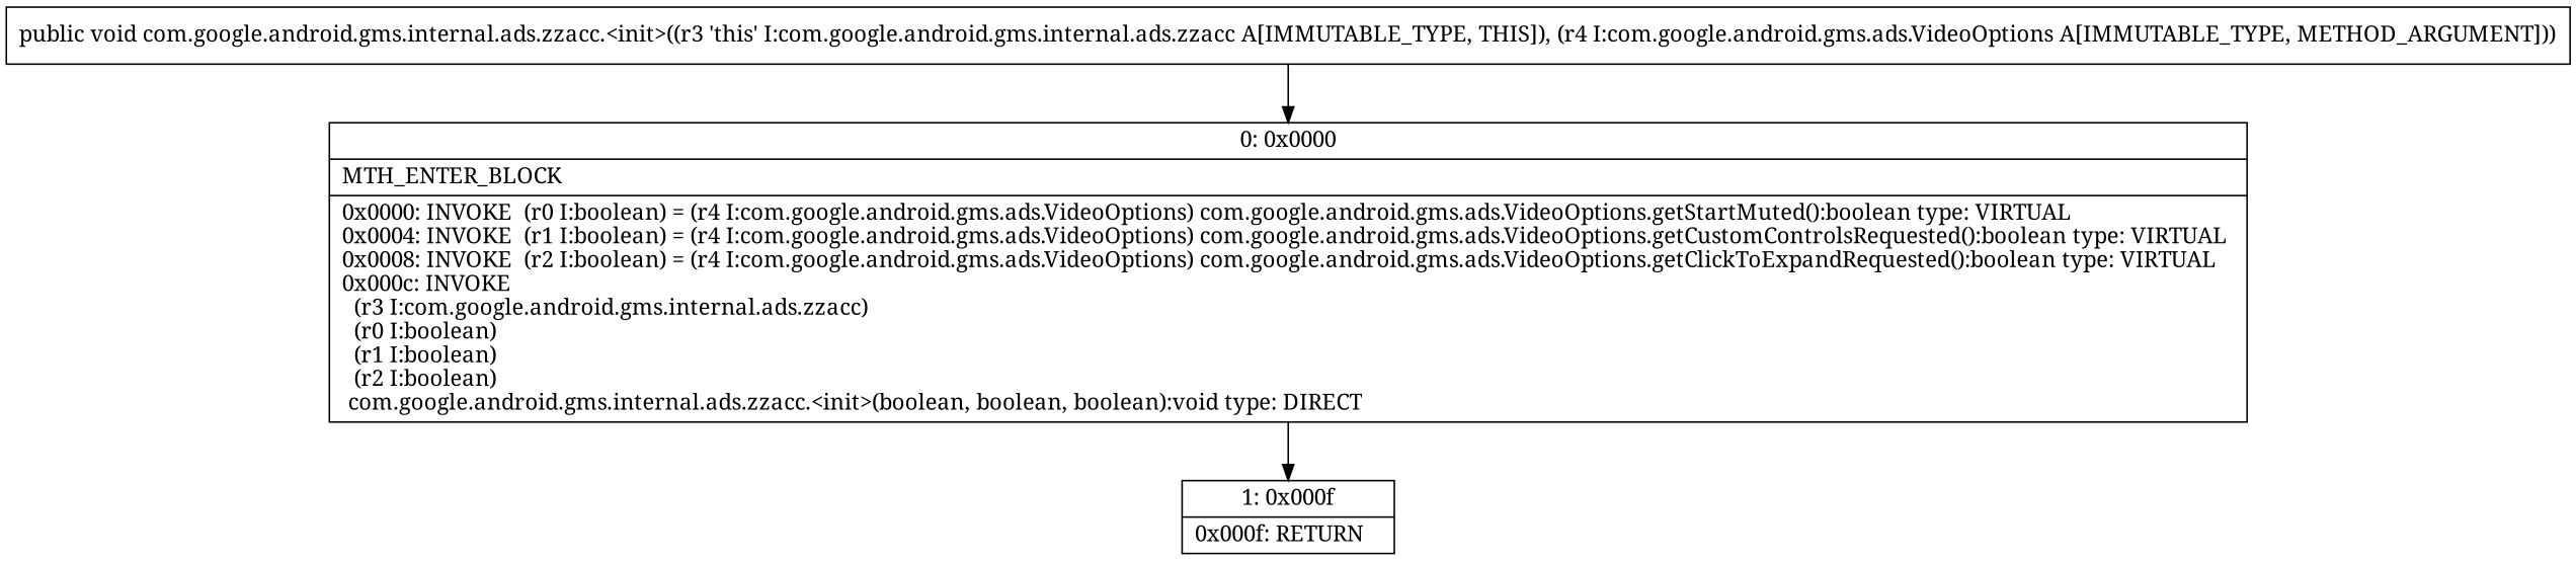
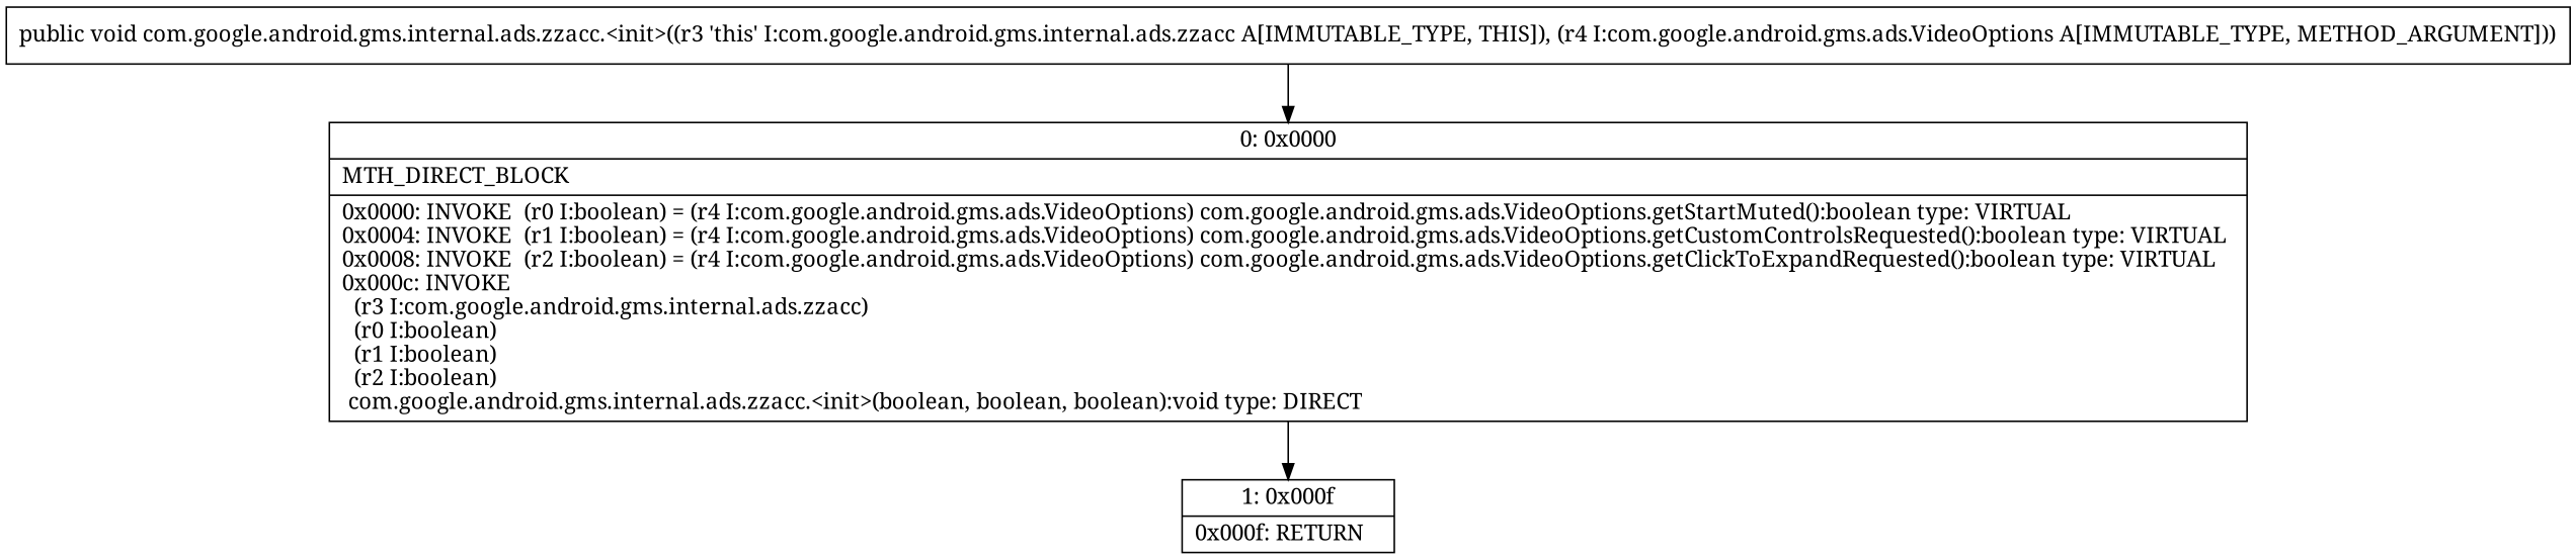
  digraph {
    fontname="Noto Serif"
    node [shape=record fontname="Noto Serif"]
    edge [fontname="Noto Serif"]
-   n1 [label="{0\:\ 0x0000|MTH_ENTER_BLOCK\l|0x0000: INVOKE  (r0 I:boolean) = (r4 I:com.google.android.gms.ads.VideoOptions) com.google.android.gms.ads.VideoOptions.getStartMuted():boolean type: VIRTUAL \l0x0004: INVOKE  (r1 I:boolean) = (r4 I:com.google.android.gms.ads.VideoOptions) com.google.android.gms.ads.VideoOptions.getCustomControlsRequested():boolean type: VIRTUAL \l0x0008: INVOKE  (r2 I:boolean) = (r4 I:com.google.android.gms.ads.VideoOptions) com.google.android.gms.ads.VideoOptions.getClickToExpandRequested():boolean type: VIRTUAL \l0x000c: INVOKE  \l  (r3 I:com.google.android.gms.internal.ads.zzacc)\l  (r0 I:boolean)\l  (r1 I:boolean)\l  (r2 I:boolean)\l com.google.android.gms.internal.ads.zzacc.\<init\>(boolean, boolean, boolean):void type: DIRECT \l}"]
+   n1 [label="{0\:\ 0x0000|MTH_DIRECT_BLOCK\l|0x0000: INVOKE  (r0 I:boolean) = (r4 I:com.google.android.gms.ads.VideoOptions) com.google.android.gms.ads.VideoOptions.getStartMuted():boolean type: VIRTUAL \l0x0004: INVOKE  (r1 I:boolean) = (r4 I:com.google.android.gms.ads.VideoOptions) com.google.android.gms.ads.VideoOptions.getCustomControlsRequested():boolean type: VIRTUAL \l0x0008: INVOKE  (r2 I:boolean) = (r4 I:com.google.android.gms.ads.VideoOptions) com.google.android.gms.ads.VideoOptions.getClickToExpandRequested():boolean type: VIRTUAL \l0x000c: INVOKE  \l  (r3 I:com.google.android.gms.internal.ads.zzacc)\l  (r0 I:boolean)\l  (r1 I:boolean)\l  (r2 I:boolean)\l com.google.android.gms.internal.ads.zzacc.\<init\>(boolean, boolean, boolean):void type: DIRECT \l}"]
    n2 [label="{1\:\ 0x000f|0x000f: RETURN   \l}"]
    n3 [label="{public void com.google.android.gms.internal.ads.zzacc.\<init\>((r3 'this' I:com.google.android.gms.internal.ads.zzacc A[IMMUTABLE_TYPE, THIS]), (r4 I:com.google.android.gms.ads.VideoOptions A[IMMUTABLE_TYPE, METHOD_ARGUMENT])) }"]
    n1 -> n2
    n3 -> n1
  }
